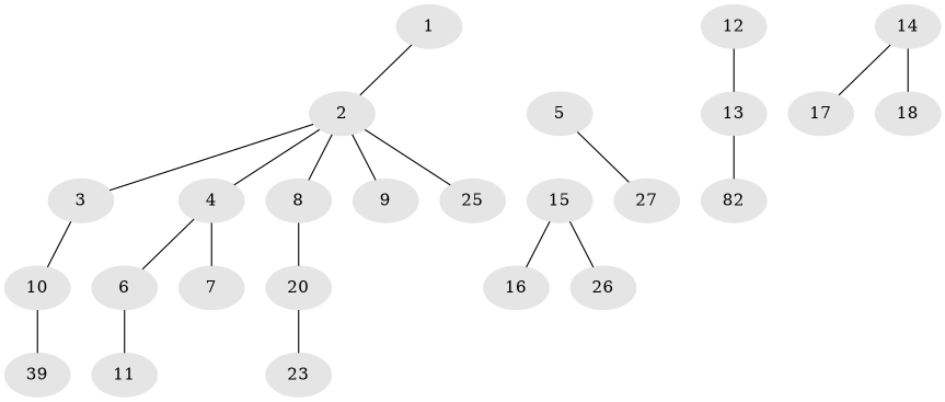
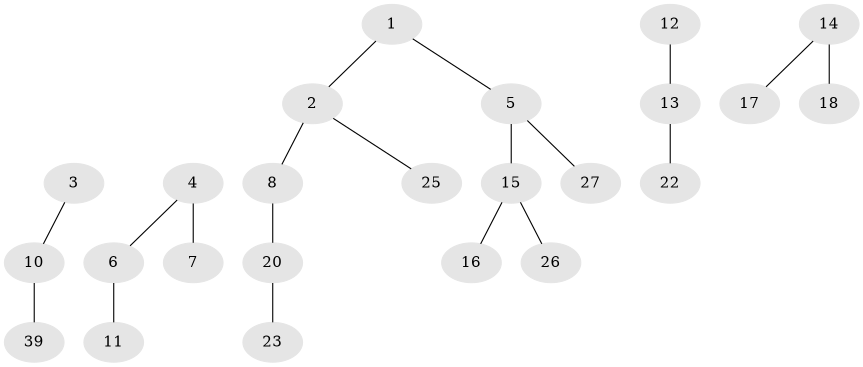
  graph {
    node [color=gray90 style=filled]
    edge [weight=1.0]
    1
    2
    5
    3
    4
    8
-   9
    25
    15
    n10 [label=27]
    10
    6
    7
    20
    n15 [label=39]
    11
    16
    26
    12
    13
    23
-   22 [label=82]
+   22
    14
    17
    18
    1 -- 2
-   2 -- 3
-   2 -- 4
+   1 -- 5
    2 -- 8
-   2 -- 9
    2 -- 25
+   5 -- 15
    5 -- n10
    3 -- 10
    4 -- 6
    4 -- 7
    8 -- 20 [weight=2.0]
    15 -- 16
    15 -- 26
    10 -- n15
    6 -- 11
    20 -- 23
    12 -- 13
    13 -- 22
    14 -- 17
    14 -- 18 [weight=2.0]
  }
